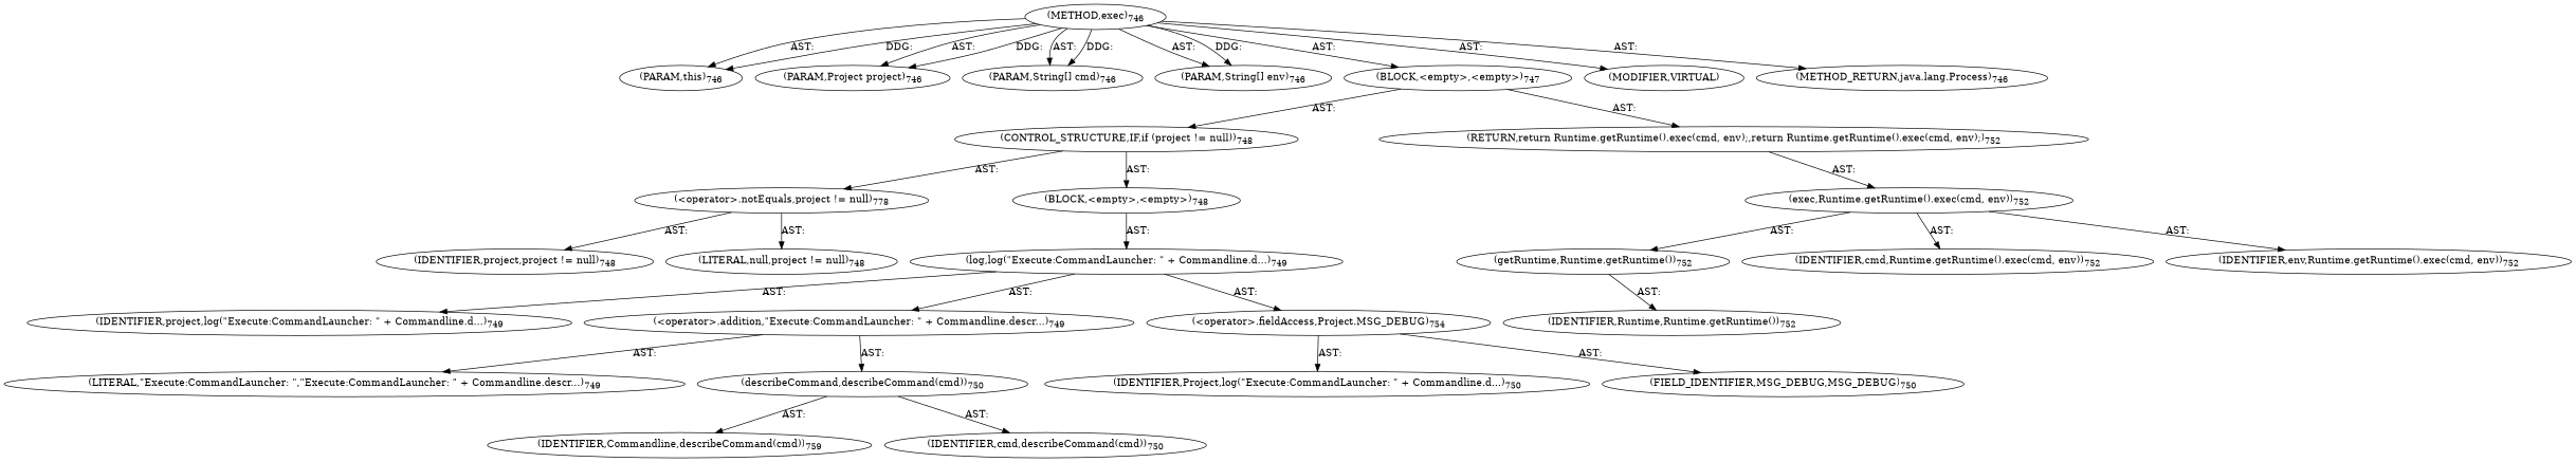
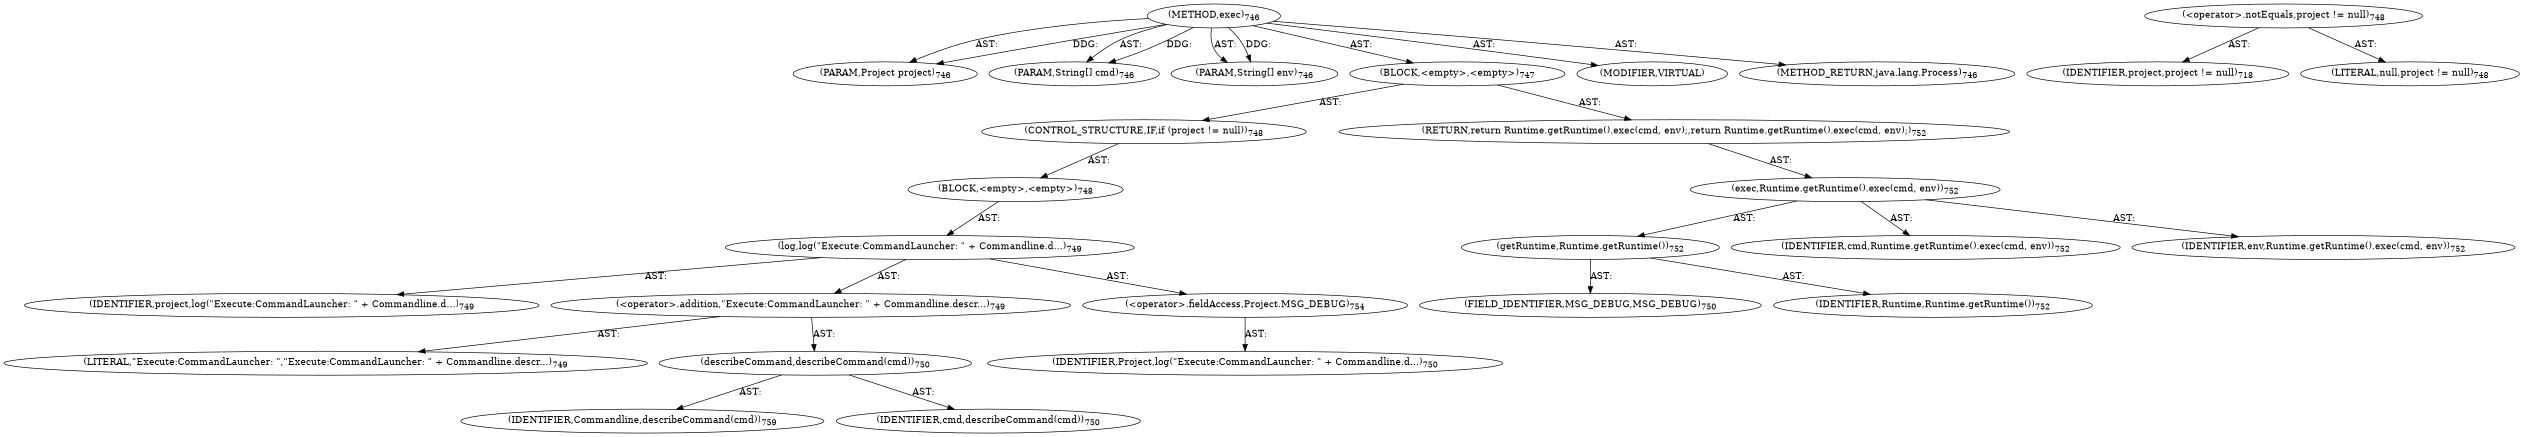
  digraph {
    n1 [label=<(METHOD,exec)<SUB>746</SUB>>]
-   n2 [label=<(PARAM,this)<SUB>746</SUB>>]
    n3 [label=<(PARAM,Project project)<SUB>746</SUB>>]
    n4 [label=<(PARAM,String[] cmd)<SUB>746</SUB>>]
    n5 [label=<(PARAM,String[] env)<SUB>746</SUB>>]
    n6 [label=<(BLOCK,&lt;empty&gt;,&lt;empty&gt;)<SUB>747</SUB>>]
    n7 [label=<(MODIFIER,VIRTUAL)>]
    n8 [label=<(METHOD_RETURN,java.lang.Process)<SUB>746</SUB>>]
    n9 [label=<(CONTROL_STRUCTURE,IF,if (project != null))<SUB>748</SUB>>]
    n10 [label=<(RETURN,return Runtime.getRuntime().exec(cmd, env);,return Runtime.getRuntime().exec(cmd, env);)<SUB>752</SUB>>]
-   n11 [label=<(&lt;operator&gt;.notEquals,project != null)<SUB>778</SUB>>]
+   n11 [label=<(&lt;operator&gt;.notEquals,project != null)<SUB>748</SUB>>]
    n12 [label=<(BLOCK,&lt;empty&gt;,&lt;empty&gt;)<SUB>748</SUB>>]
    n13 [label=<(exec,Runtime.getRuntime().exec(cmd, env))<SUB>752</SUB>>]
-   n14 [label=<(IDENTIFIER,project,project != null)<SUB>748</SUB>>]
+   n14 [label=<(IDENTIFIER,project,project != null)<SUB>718</SUB>>]
    n15 [label=<(LITERAL,null,project != null)<SUB>748</SUB>>]
    n16 [label=<(log,log(&quot;Execute:CommandLauncher: &quot; + Commandline.d...)<SUB>749</SUB>>]
    n17 [label=<(IDENTIFIER,project,log(&quot;Execute:CommandLauncher: &quot; + Commandline.d...)<SUB>749</SUB>>]
    n18 [label=<(&lt;operator&gt;.addition,&quot;Execute:CommandLauncher: &quot; + Commandline.descr...)<SUB>749</SUB>>]
    n19 [label=<(&lt;operator&gt;.fieldAccess,Project.MSG_DEBUG)<SUB>754</SUB>>]
    n20 [label=<(LITERAL,&quot;Execute:CommandLauncher: &quot;,&quot;Execute:CommandLauncher: &quot; + Commandline.descr...)<SUB>749</SUB>>]
    n21 [label=<(describeCommand,describeCommand(cmd))<SUB>750</SUB>>]
    n22 [label=<(IDENTIFIER,Project,log(&quot;Execute:CommandLauncher: &quot; + Commandline.d...)<SUB>750</SUB>>]
    n23 [label=<(FIELD_IDENTIFIER,MSG_DEBUG,MSG_DEBUG)<SUB>750</SUB>>]
    n24 [label=<(IDENTIFIER,Commandline,describeCommand(cmd))<SUB>759</SUB>>]
    n25 [label=<(IDENTIFIER,cmd,describeCommand(cmd))<SUB>750</SUB>>]
    n26 [label=<(getRuntime,Runtime.getRuntime())<SUB>752</SUB>>]
    n27 [label=<(IDENTIFIER,cmd,Runtime.getRuntime().exec(cmd, env))<SUB>752</SUB>>]
    n28 [label=<(IDENTIFIER,env,Runtime.getRuntime().exec(cmd, env))<SUB>752</SUB>>]
    n29 [label=<(IDENTIFIER,Runtime,Runtime.getRuntime())<SUB>752</SUB>>]
-   n1 -> n2 [label="AST: "]
-   n1 -> n2 [label="DDG: "]
    n1 -> n3 [label="AST: "]
    n1 -> n3 [label="DDG: "]
    n1 -> n4 [label="AST: "]
    n1 -> n4 [label="DDG: "]
    n1 -> n5 [label="AST: "]
    n1 -> n5 [label="DDG: "]
    n1 -> n6 [label="AST: "]
    n1 -> n7 [label="AST: "]
    n1 -> n8 [label="AST: "]
    n6 -> n9 [label="AST: "]
    n6 -> n10 [label="AST: "]
-   n9 -> n11 [label="AST: "]
    n9 -> n12 [label="AST: "]
    n10 -> n13 [label="AST: "]
    n11 -> n14 [label="AST: "]
    n11 -> n15 [label="AST: "]
    n12 -> n16 [label="AST: "]
    n13 -> n26 [label="AST: "]
    n13 -> n27 [label="AST: "]
    n13 -> n28 [label="AST: "]
    n16 -> n17 [label="AST: "]
    n16 -> n18 [label="AST: "]
    n16 -> n19 [label="AST: "]
    n18 -> n20 [label="AST: "]
    n18 -> n21 [label="AST: "]
    n19 -> n22 [label="AST: "]
-   n19 -> n23 [label="AST: "]
+   n26 -> n23 [label="AST: "]
    n21 -> n24 [label="AST: "]
    n21 -> n25 [label="AST: "]
    n26 -> n29 [label="AST: "]
  }
